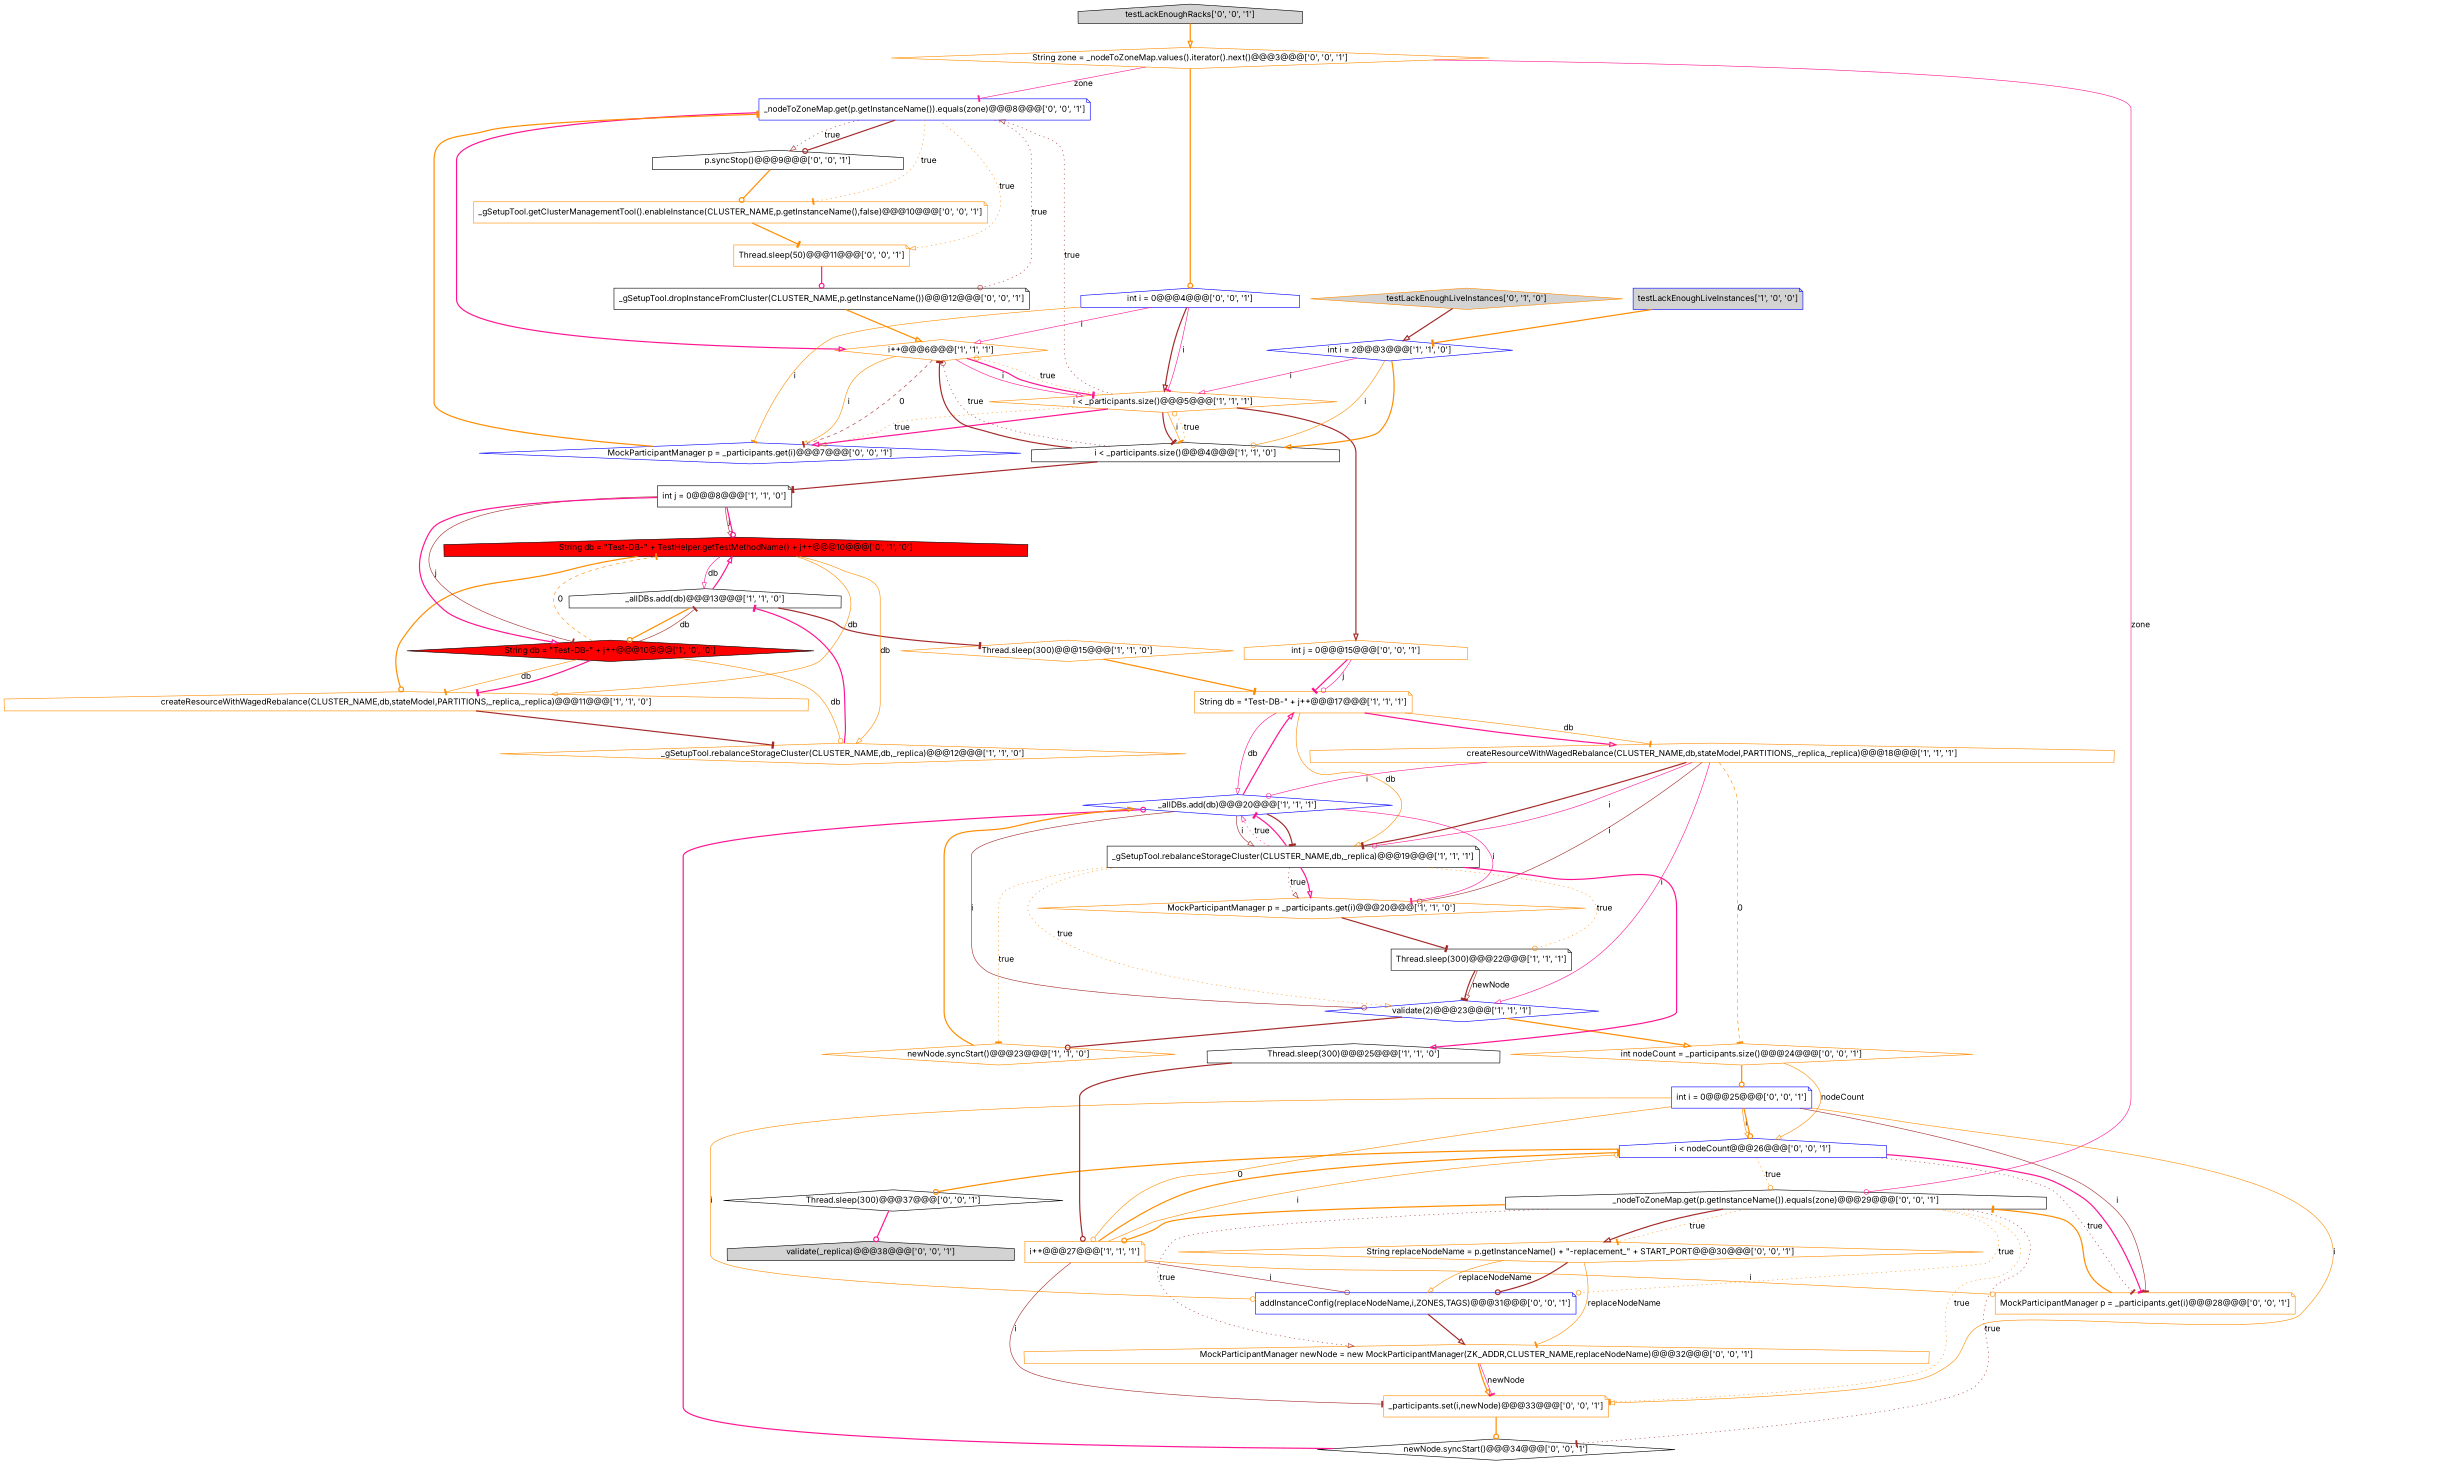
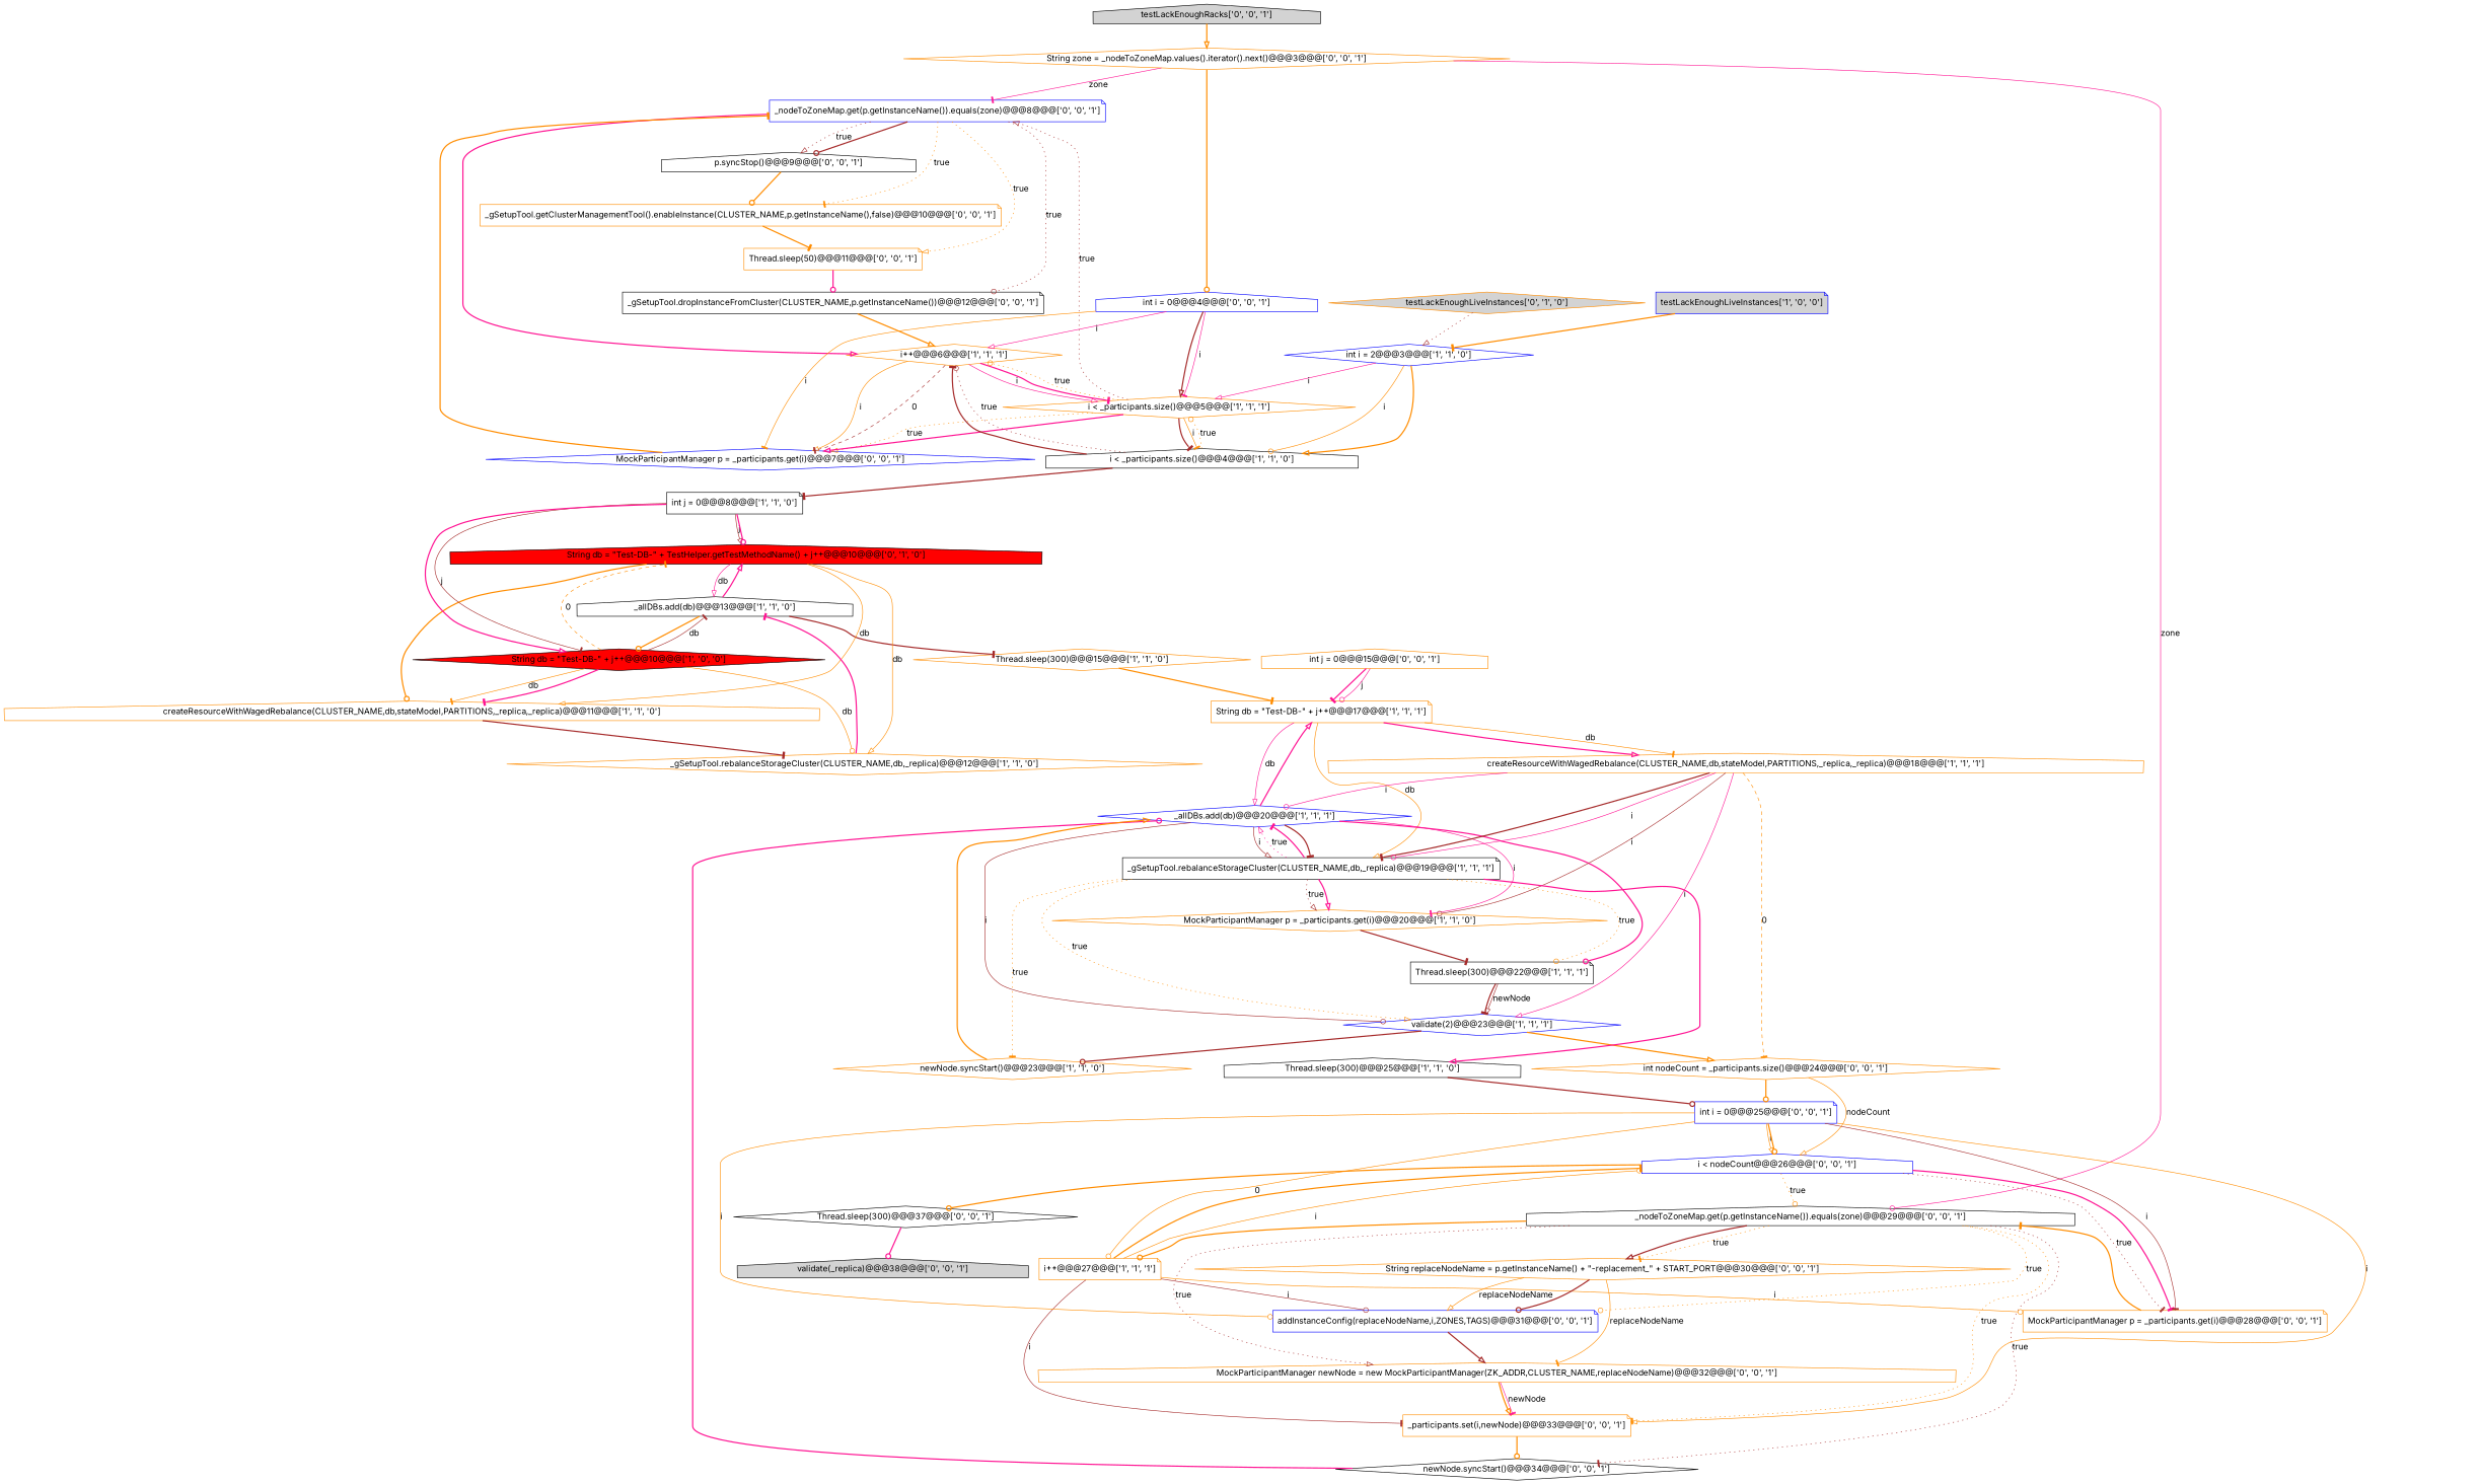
  digraph {
    fontname=Inter
    node [color=darkorange fillcolor=white fontname=Inter shape=diamond style=filled]
    edge [arrowhead=onormal color=darkorange fontname=Inter style=bold]
    n1 [label="String zone = _nodeToZoneMap.values().iterator().next()@@@3@@@['0', '0', '1']"]
    n2 [color=blue label="_nodeToZoneMap.get(p.getInstanceName()).equals(zone)@@@8@@@['0', '0', '1']" shape=note]
    n3 [color=black label="_nodeToZoneMap.get(p.getInstanceName()).equals(zone)@@@29@@@['0', '0', '1']" shape=house]
    n4 [color=blue label="int i = 0@@@4@@@['0', '0', '1']" shape=house]
    n5 [label="i++@@@6@@@['1', '1', '1']"]
    n6 [color=black label="p.syncStop()@@@9@@@['0', '0', '1']" shape=house]
    n7 [label="_gSetupTool.getClusterManagementTool().enableInstance(CLUSTER_NAME,p.getInstanceName(),false)@@@10@@@['0', '0', '1']" shape=note]
    n8 [color=black label="_gSetupTool.dropInstanceFromCluster(CLUSTER_NAME,p.getInstanceName())@@@12@@@['0', '0', '1']" shape=note]
    n9 [label="Thread.sleep(50)@@@11@@@['0', '0', '1']" shape=note]
    n10 [label="i++@@@27@@@['1', '1', '1']" shape=note]
    n11 [label="_participants.set(i,newNode)@@@33@@@['0', '0', '1']" shape=note]
    n12 [color=blue label="addInstanceConfig(replaceNodeName,i,ZONES,TAGS)@@@31@@@['0', '0', '1']" shape=note]
    n13 [label="String replaceNodeName = p.getInstanceName() + \"-replacement_\" + START_PORT@@@30@@@['0', '0', '1']"]
    n14 [label="MockParticipantManager newNode = new MockParticipantManager(ZK_ADDR,CLUSTER_NAME,replaceNodeName)@@@32@@@['0', '0', '1']" shape=house]
    n15 [color=black label="newNode.syncStart()@@@34@@@['0', '0', '1']"]
    n16 [label="i < _participants.size()@@@5@@@['1', '1', '1']"]
    n17 [color=blue label="MockParticipantManager p = _participants.get(i)@@@7@@@['0', '0', '1']"]
    n18 [color=black label="_allDBs.add(db)@@@13@@@['1', '1', '0']" shape=house]
    n19 [color=black fillcolor=red label="String db = \"Test-DB-\" + TestHelper.getTestMethodName() + j++@@@10@@@['0', '1', '0']" shape=house]
    n20 [label="Thread.sleep(300)@@@15@@@['1', '1', '0']"]
    n21 [color=black fillcolor=red label="String db = \"Test-DB-\" + j++@@@10@@@['1', '0', '0']"]
    n22 [label="_gSetupTool.rebalanceStorageCluster(CLUSTER_NAME,db,_replica)@@@12@@@['1', '1', '0']"]
    n23 [label="createResourceWithWagedRebalance(CLUSTER_NAME,db,stateModel,PARTITIONS,_replica,_replica)@@@11@@@['1', '1', '0']" shape=house]
    n24 [label="String db = \"Test-DB-\" + j++@@@17@@@['1', '1', '1']" shape=note]
    n25 [color=black label="Thread.sleep(300)@@@37@@@['0', '0', '1']"]
    n26 [color=black fillcolor=lightgray label="validate(_replica)@@@38@@@['0', '0', '1']" shape=house]
    n27 [color=blue label="int i = 2@@@3@@@['1', '1', '0']"]
    n28 [color=black label="i < _participants.size()@@@4@@@['1', '1', '0']" shape=house]
    n29 [color=black label="int j = 0@@@8@@@['1', '1', '0']" shape=note]
    n30 [label="int j = 0@@@15@@@['0', '0', '1']" shape=house]
    n31 [color=blue label="i < nodeCount@@@26@@@['0', '0', '1']" shape=house]
    n32 [label="MockParticipantManager p = _participants.get(i)@@@28@@@['0', '0', '1']" shape=note]
    n33 [color=blue label="int i = 0@@@25@@@['0', '0', '1']" shape=note]
    n34 [label="MockParticipantManager p = _participants.get(i)@@@20@@@['1', '1', '0']"]
    n35 [color=black label="Thread.sleep(300)@@@22@@@['1', '1', '1']" shape=note]
    n36 [color=blue label="validate(2)@@@23@@@['1', '1', '1']"]
    n37 [fillcolor=lightgray label="testLackEnoughLiveInstances['0', '1', '0']"]
    n38 [color=blue fillcolor=lightgray label="testLackEnoughLiveInstances['1', '0', '0']" shape=note]
    n39 [label="newNode.syncStart()@@@23@@@['1', '1', '0']"]
    n40 [label="int nodeCount = _participants.size()@@@24@@@['0', '0', '1']"]
    n41 [color=blue label="_allDBs.add(db)@@@20@@@['1', '1', '1']"]
    n42 [label="createResourceWithWagedRebalance(CLUSTER_NAME,db,stateModel,PARTITIONS,_replica,_replica)@@@18@@@['1', '1', '1']" shape=house]
    n43 [color=black label="_gSetupTool.rebalanceStorageCluster(CLUSTER_NAME,db,_replica)@@@19@@@['1', '1', '1']" shape=note]
    n44 [color=black label="Thread.sleep(300)@@@25@@@['1', '1', '0']" shape=house]
    n45 [color=black fillcolor=lightgray label="testLackEnoughRacks['0', '0', '1']" shape=house]
    n1 -> n2 [arrowhead=tee color=deeppink label=zone style=solid]
    n1 -> n3 [arrowhead=odot color=deeppink label=zone style=solid]
    n1 -> n4 [arrowhead=odot]
    n2 -> n5 [color=deeppink]
    n2 -> n6 [arrowhead=odot color=brown]
    n2 -> n6 [color=brown label=true style=dotted]
    n2 -> n7 [arrowhead=tee label=true style=dotted]
    n2 -> n8 [arrowhead=odot color=brown label=true style=dotted]
    n2 -> n9 [label=true style=dotted]
    n3 -> n10 [arrowhead=odot]
    n3 -> n11 [arrowhead=tee label=true style=dotted]
    n3 -> n12 [arrowhead=odot label=true style=dotted]
    n3 -> n13 [arrowhead=tee label=true style=dotted]
    n3 -> n13 [color=brown]
    n3 -> n14 [color=brown label=true style=dotted]
    n3 -> n15 [arrowhead=tee color=brown label=true style=dotted]
    n4 -> n5 [color=deeppink label=i style=solid]
    n4 -> n16 [arrowhead=tee color=deeppink label=i style=solid]
    n4 -> n16 [color=brown]
    n4 -> n17 [arrowhead=tee label=i style=solid]
    n5 -> n16 [color=deeppink label=i style=solid]
    n5 -> n16 [arrowhead=tee color=deeppink]
    n5 -> n17 [label=i style=solid]
    n5 -> n17 [arrowhead=tee color=brown label=0 style=dashed]
    n6 -> n7 [arrowhead=odot]
    n7 -> n9 [arrowhead=tee]
    n8 -> n5
    n9 -> n8 [arrowhead=odot color=deeppink]
    n10 -> n11 [arrowhead=tee color=brown label=i style=solid]
    n10 -> n12 [arrowhead=odot color=brown label=i style=solid]
    n10 -> n31 [arrowhead=odot label=i style=solid]
    n10 -> n31 [arrowhead=tee]
    n10 -> n32 [arrowhead=odot label=i style=solid]
    n11 -> n15 [arrowhead=odot]
    n12 -> n14 [color=brown]
    n13 -> n12 [label=replaceNodeName style=solid]
    n13 -> n12 [arrowhead=odot color=brown]
    n13 -> n14 [arrowhead=tee label=replaceNodeName style=solid]
    n14 -> n11
    n14 -> n11 [arrowhead=tee color=deeppink label=newNode style=solid]
    n15 -> n41 [arrowhead=odot color=deeppink]
    n16 -> n2 [color=brown label=true style=dotted]
    n16 -> n5 [arrowhead=odot label=true style=dotted]
    n16 -> n17 [label=true style=dotted]
    n16 -> n17 [color=deeppink]
    n16 -> n28 [arrowhead=tee color=brown]
    n16 -> n28 [arrowhead=tee label=i style=solid]
-   n16 -> n30 [color=brown]
    n17 -> n2 [arrowhead=tee]
    n18 -> n19 [color=deeppink]
    n18 -> n20 [arrowhead=tee color=brown]
    n18 -> n21 [arrowhead=odot]
    n19 -> n18 [color=deeppink label=db style=solid]
    n19 -> n22 [label=db style=solid]
    n19 -> n23 [arrowhead=odot]
    n19 -> n23 [label=db style=solid]
    n20 -> n24 [arrowhead=tee]
    n21 -> n18 [arrowhead=tee color=brown label=db style=solid]
    n21 -> n19 [arrowhead=tee label=0 style=dashed]
    n21 -> n22 [arrowhead=odot label=db style=solid]
    n21 -> n23 [arrowhead=tee label=db style=solid]
    n21 -> n23 [arrowhead=tee color=deeppink]
    n22 -> n18 [arrowhead=tee color=deeppink]
    n23 -> n22 [arrowhead=tee color=brown]
    n24 -> n41 [color=deeppink label=db style=solid]
    n24 -> n42 [arrowhead=tee label=db style=solid]
    n24 -> n42 [color=deeppink]
    n24 -> n43 [label=db style=solid]
    n25 -> n26 [arrowhead=odot color=deeppink]
    n27 -> n16 [color=deeppink label=i style=solid]
    n27 -> n28
    n27 -> n28 [arrowhead=odot label=i style=solid]
    n28 -> n5 [arrowhead=odot color=brown label=true style=dotted]
    n28 -> n5 [arrowhead=tee color=brown]
    n28 -> n16 [arrowhead=odot label=true style=dotted]
    n28 -> n29 [arrowhead=tee color=brown]
    n29 -> n19 [color=brown label=j style=solid]
    n29 -> n19 [arrowhead=odot color=deeppink]
    n29 -> n21 [arrowhead=tee color=brown label=j style=solid]
    n29 -> n21 [color=deeppink]
    n30 -> n24 [arrowhead=tee color=deeppink]
    n30 -> n24 [arrowhead=odot color=deeppink label=j style=solid]
    n31 -> n3 [arrowhead=odot label=true style=dotted]
    n31 -> n25 [arrowhead=odot]
    n31 -> n32 [arrowhead=tee color=brown label=true style=dotted]
    n31 -> n32 [arrowhead=tee color=deeppink]
    n32 -> n3 [arrowhead=tee]
    n33 -> n10 [arrowhead=odot label=0 style=solid]
    n33 -> n11 [label=i style=solid]
    n33 -> n12 [arrowhead=odot label=i style=solid]
    n33 -> n31 [label=i style=solid]
    n33 -> n31 [arrowhead=odot]
    n33 -> n32 [arrowhead=tee color=brown label=i style=solid]
    n34 -> n35 [arrowhead=tee color=brown]
    n35 -> n36 [color=brown label=newNode style=solid]
    n35 -> n36 [arrowhead=tee color=brown]
    n36 -> n39 [arrowhead=odot color=brown]
    n36 -> n40
-   n37 -> n27 [color=brown]
+   n37 -> n27 [color=brown style=dotted]
    n38 -> n27 [arrowhead=tee]
    n39 -> n41
    n40 -> n31 [label=nodeCount style=solid]
    n40 -> n33 [arrowhead=odot]
    n41 -> n24 [color=deeppink]
    n41 -> n34 [arrowhead=tee color=deeppink label=i style=solid]
+   n41 -> n35 [arrowhead=odot color=deeppink]
    n41 -> n36 [arrowhead=odot color=brown label=i style=solid]
    n41 -> n43 [arrowhead=tee color=brown]
    n41 -> n43 [color=brown label=i style=solid]
    n42 -> n34 [arrowhead=odot color=brown label=i style=solid]
    n42 -> n36 [color=deeppink label=i style=solid]
    n42 -> n40 [arrowhead=tee label=0 style=dashed]
    n42 -> n41 [arrowhead=odot color=deeppink label=i style=solid]
    n42 -> n43 [arrowhead=tee color=brown]
    n42 -> n43 [arrowhead=odot color=deeppink label=i style=solid]
    n43 -> n34 [color=brown label=true style=dotted]
    n43 -> n34 [color=deeppink]
    n43 -> n35 [arrowhead=odot label=true style=dotted]
    n43 -> n36 [label=true style=dotted]
    n43 -> n39 [arrowhead=tee label=true style=dotted]
    n43 -> n41 [color=deeppink label=true style=dotted]
    n43 -> n41 [arrowhead=tee color=deeppink]
    n43 -> n44 [color=deeppink]
-   n44 -> n10 [arrowhead=odot color=brown]
+   n44 -> n33 [arrowhead=odot color=brown]
    n45 -> n1
  }
